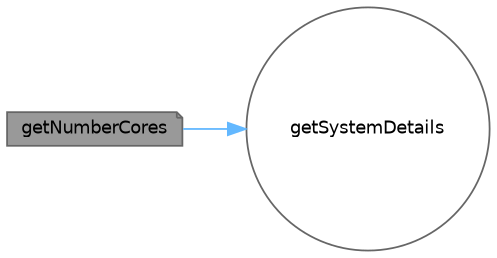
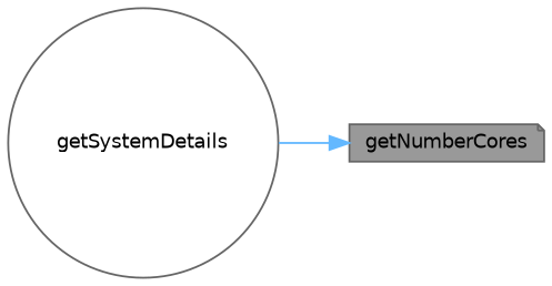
  digraph {
    rankdir=RL
    node [fontname=Helvetica fontsize=10 style=filled]
    n1 [color=gray40 fillcolor=grey60 fontcolor=black height=0.2 label=getNumberCores shape=note width=0.4]
    n2 [color=grey40 fillcolor=white height=0.2 label=getSystemDetails shape=circle width=0.4]
-   n2 -> n1 [color=steelblue1 dir=back fontname=Helvetica fontsize=10 labelfontname=Helvetica labelfontsize=10 style=solid]
+   n1 -> n2 [color=steelblue1 dir=back fontname=Helvetica fontsize=10 labelfontname=Helvetica labelfontsize=10 style=solid]
  }
